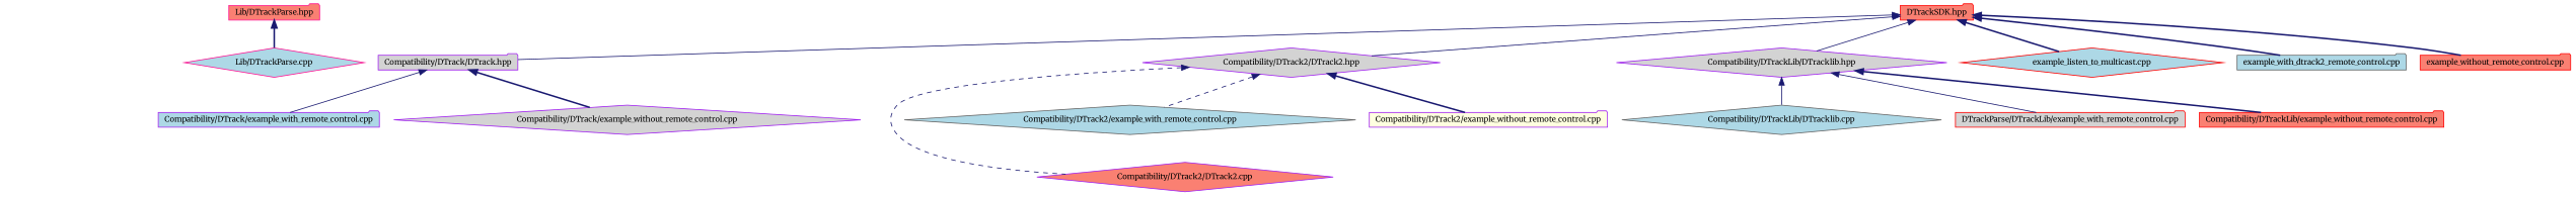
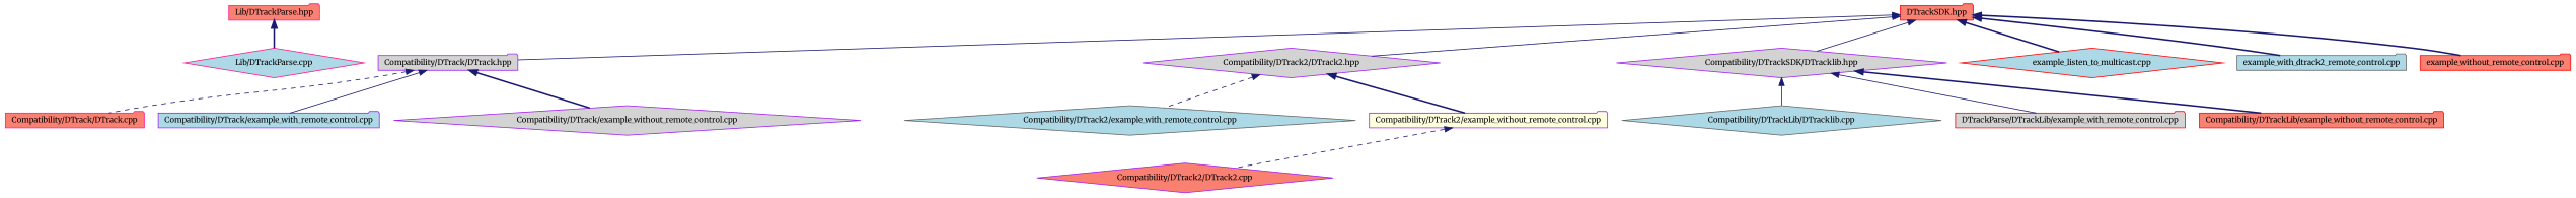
  digraph {
    fontname=Merriweather
    node [color=purple fillcolor=salmon fontname=Merriweather fontsize=10 shape=folder style=filled]
    edge [color=midnightblue dir=back fontname=Merriweather fontsize=10 labelfontname=FreeSans labelfontsize=10 style=bold]
    n1 [color=deeppink fontcolor=black height=0.2 label="Lib/DTrackParse.hpp" width=0.4]
    n2 [color=deeppink fillcolor=lightblue height=0.2 label="Lib/DTrackParse.cpp" shape=diamond width=0.4]
    n3 [color=red height=0.2 label="DTrackSDK.hpp" width=0.4]
    n4 [fillcolor=lightgrey height=0.2 label="Compatibility/DTrack/DTrack.hpp" width=0.4]
    n5 [fillcolor=lightgrey height=0.2 label="Compatibility/DTrack2/DTrack2.hpp" shape=diamond width=0.4]
-   n6 [fillcolor=lightgrey height=0.2 label="Compatibility/DTrackLib/DTracklib.hpp" shape=diamond width=0.4]
+   n6 [fillcolor=lightgrey height=0.2 label="Compatibility/DTrackSDK/DTracklib.hpp" shape=diamond width=0.4]
    n7 [color=red fillcolor=lightblue height=0.2 label="example_listen_to_multicast.cpp" shape=diamond width=0.4]
    n8 [color=gray40 fillcolor=lightblue height=0.2 label="example_with_dtrack2_remote_control.cpp" width=0.4]
    n9 [color=red height=0.2 label="example_without_remote_control.cpp" width=0.4]
+   n10 [color=deeppink height=0.2 label="Compatibility/DTrack/DTrack.cpp" width=0.4]
    n11 [fillcolor=lightblue height=0.2 label="Compatibility/DTrack/example_with_remote_control.cpp" width=0.4]
    n12 [fillcolor=lightgrey height=0.2 label="Compatibility/DTrack/example_without_remote_control.cpp" shape=diamond width=0.4]
    n13 [height=0.2 label="Compatibility/DTrack2/DTrack2.cpp" shape=diamond width=0.4]
    n14 [color=gray40 fillcolor=lightblue height=0.2 label="Compatibility/DTrack2/example_with_remote_control.cpp" shape=diamond width=0.4]
    n15 [fillcolor=lightyellow height=0.2 label="Compatibility/DTrack2/example_without_remote_control.cpp" width=0.4]
    n16 [color=gray40 fillcolor=lightblue height=0.2 label="Compatibility/DTrackLib/DTracklib.cpp" shape=diamond width=0.4]
    n17 [color=red fillcolor=lightgrey height=0.2 label="DTrackParse/DTrackLib/example_with_remote_control.cpp" width=0.4]
    n18 [color=red height=0.2 label="Compatibility/DTrackLib/example_without_remote_control.cpp" width=0.4]
    n1 -> n2
    n3 -> n4 [style=solid]
    n3 -> n5 [style=solid]
    n3 -> n6 [style=solid]
    n3 -> n7
    n3 -> n8
    n3 -> n9
+   n4 -> n10 [style=dashed]
    n4 -> n11 [style=solid]
    n4 -> n12
-   n5 -> n13 [style=dashed]
+   n15 -> n13 [style=dashed]
    n5 -> n14 [style=dashed]
    n5 -> n15
    n6 -> n16 [style=solid]
    n6 -> n17 [style=solid]
    n6 -> n18
  }
